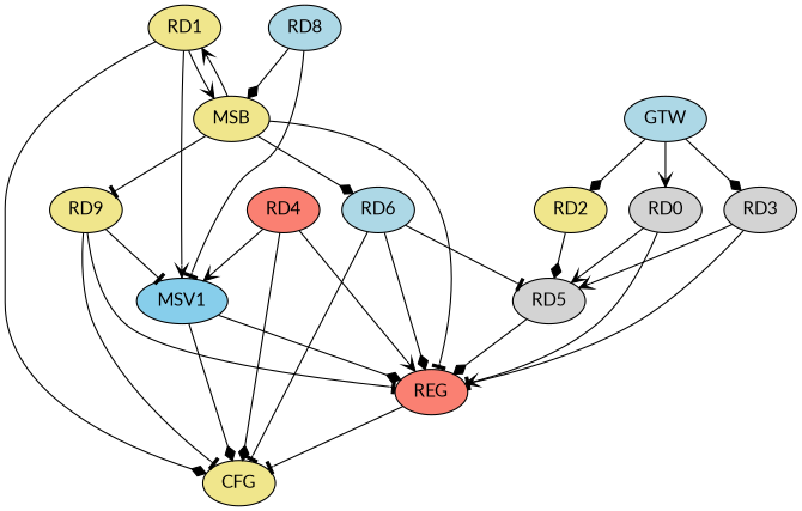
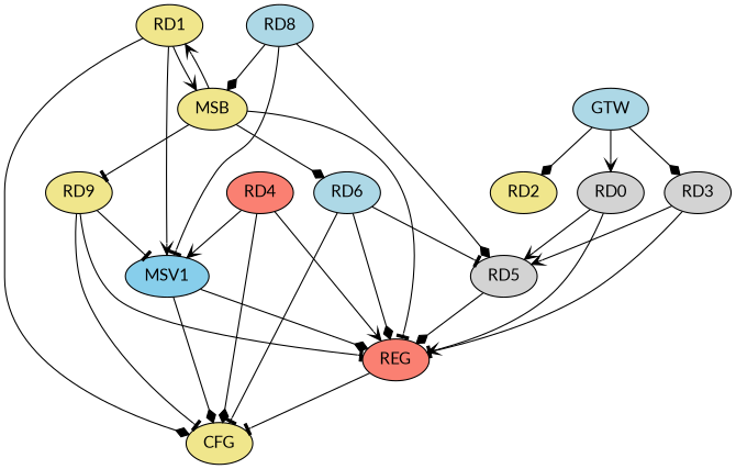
  strict digraph {
    fontname=Lato
    node [fillcolor=khaki fontname=Lato style=filled]
    edge [arrowhead=diamond fontname=Lato]
    n1 [label=RD1]
    n2 [label=MSB]
    n3 [label=CFG]
    n4 [fillcolor=skyblue label=MSV1]
    n5 [fillcolor=salmon label=REG]
    n6 [fillcolor=lightblue label=RD6]
    n7 [label=RD9]
    n8 [label=RD2]
    n9 [fillcolor=lightgrey label=RD5]
    n10 [fillcolor=lightgrey label=RD3]
    n11 [fillcolor=salmon label=RD4]
    n12 [fillcolor=lightgrey label=RD0]
    n13 [fillcolor=lightblue label=RD8]
    n14 [fillcolor=lightblue label=GTW]
    n1 -> n2 [arrowhead=vee]
    n1 -> n3
    n1 -> n4 [arrowhead=vee]
    n2 -> n1 [arrowhead=vee]
    n2 -> n5 [arrowhead=tee]
    n2 -> n6
    n2 -> n7 [arrowhead=tee]
    n4 -> n3
    n4 -> n5
    n5 -> n3 [arrowhead=tee]
    n6 -> n3 [arrowhead=tee]
    n6 -> n5
    n6 -> n9 [arrowhead=tee]
    n7 -> n3 [arrowhead=tee]
    n7 -> n4 [arrowhead=tee]
    n7 -> n5 [arrowhead=tee]
-   n8 -> n9
+   n13 -> n9
    n9 -> n5
    n10 -> n5 [arrowhead=tee]
    n10 -> n9 [arrowhead=vee]
    n11 -> n3
    n11 -> n4 [arrowhead=vee]
    n11 -> n5 [arrowhead=vee]
    n12 -> n5 [arrowhead=vee]
    n12 -> n9 [arrowhead=vee]
    n13 -> n2
    n13 -> n4 [arrowhead=tee]
    n14 -> n8
    n14 -> n10
    n14 -> n12 [arrowhead=vee]
  }
